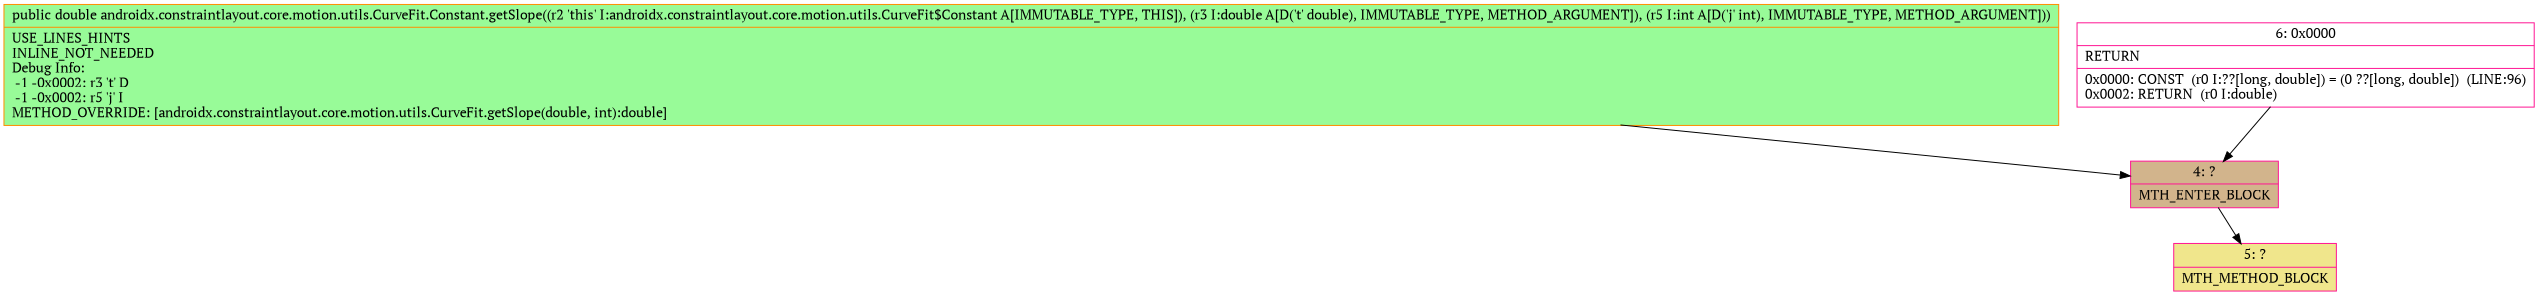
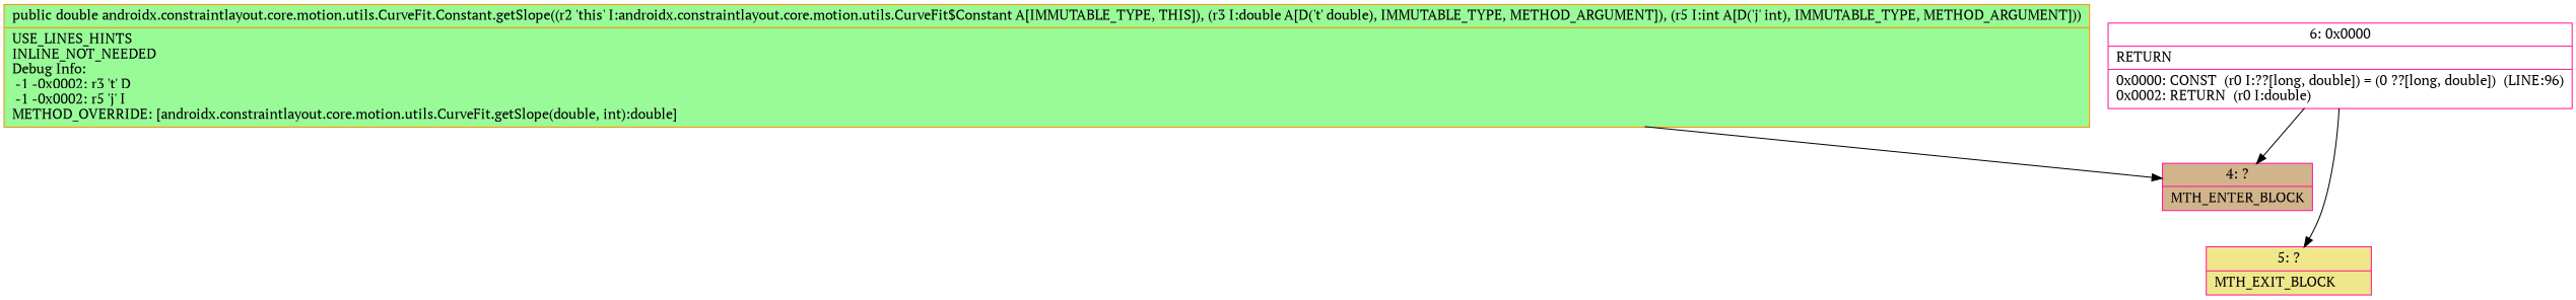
  digraph {
    fontname="PT Serif"
    node [color=deeppink fontname="PT Serif" shape=record style=filled]
    edge [fontname="PT Serif"]
    n1 [fillcolor=tan label="{4\:\ ?|MTH_ENTER_BLOCK\l}"]
    n2 [fillcolor=white label="{6\:\ 0x0000|RETURN\l|0x0000: CONST  (r0 I:??[long, double]) = (0 ??[long, double])  (LINE:96)\l0x0002: RETURN  (r0 I:double) \l}"]
-   n3 [fillcolor=khaki label="{5\:\ ?|MTH_METHOD_BLOCK\l}"]
+   n3 [fillcolor=khaki label="{5\:\ ?|MTH_EXIT_BLOCK\l}"]
    n4 [color=darkorange fillcolor=palegreen label="{public double androidx.constraintlayout.core.motion.utils.CurveFit.Constant.getSlope((r2 'this' I:androidx.constraintlayout.core.motion.utils.CurveFit$Constant A[IMMUTABLE_TYPE, THIS]), (r3 I:double A[D('t' double), IMMUTABLE_TYPE, METHOD_ARGUMENT]), (r5 I:int A[D('j' int), IMMUTABLE_TYPE, METHOD_ARGUMENT]))  | USE_LINES_HINTS\lINLINE_NOT_NEEDED\lDebug Info:\l  \-1 \-0x0002: r3 't' D\l  \-1 \-0x0002: r5 'j' I\lMETHOD_OVERRIDE: [androidx.constraintlayout.core.motion.utils.CurveFit.getSlope(double, int):double]\l}"]
    n2 -> n1
-   n1 -> n3
+   n2 -> n3
    n4 -> n1
  }
